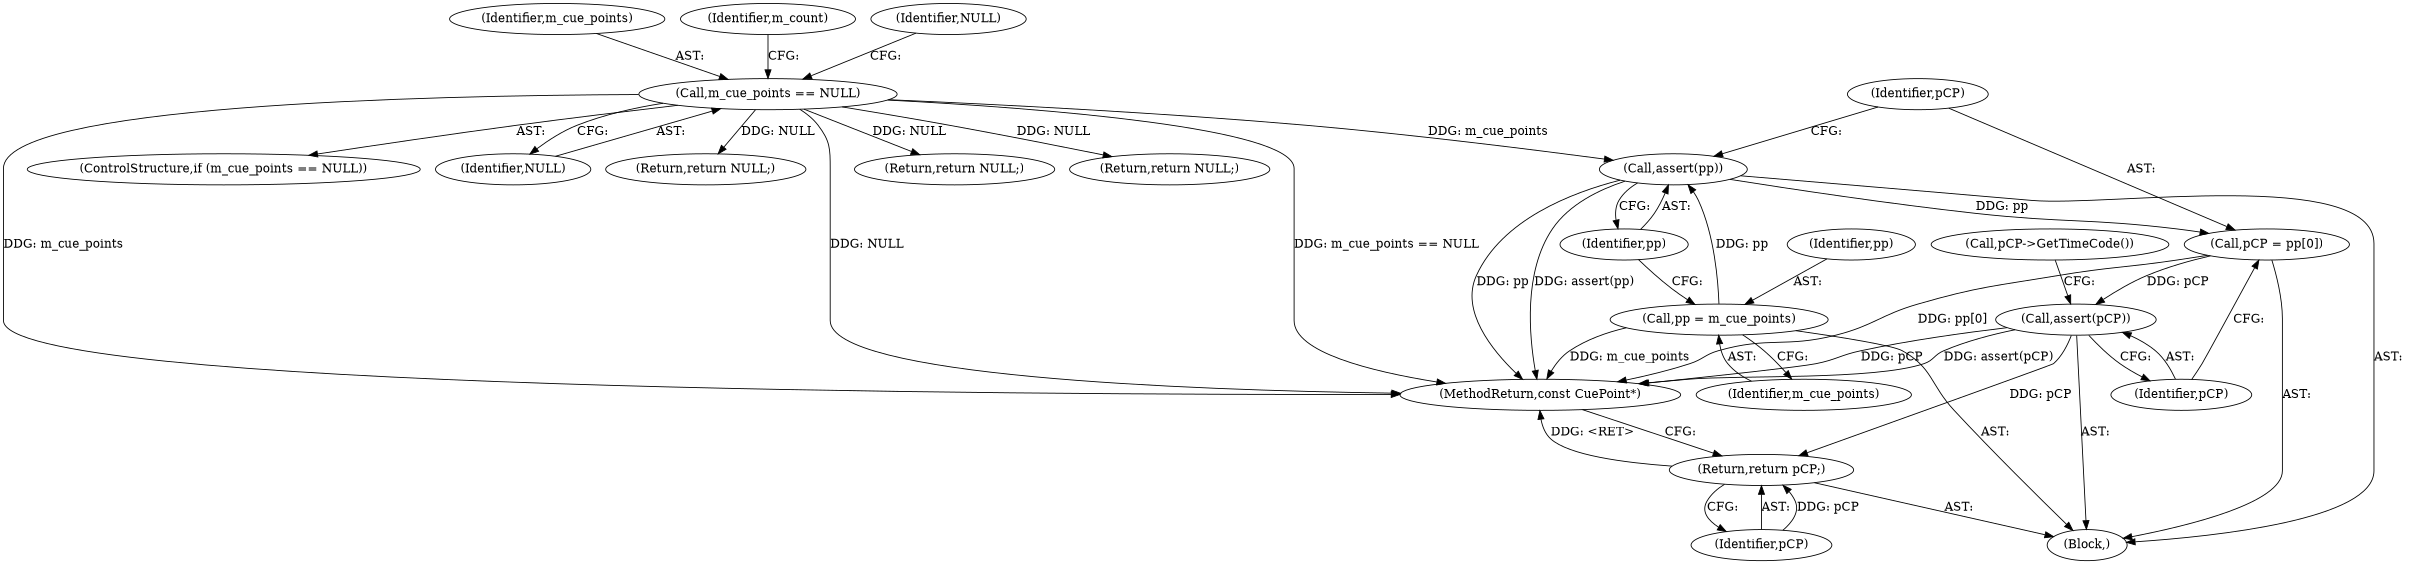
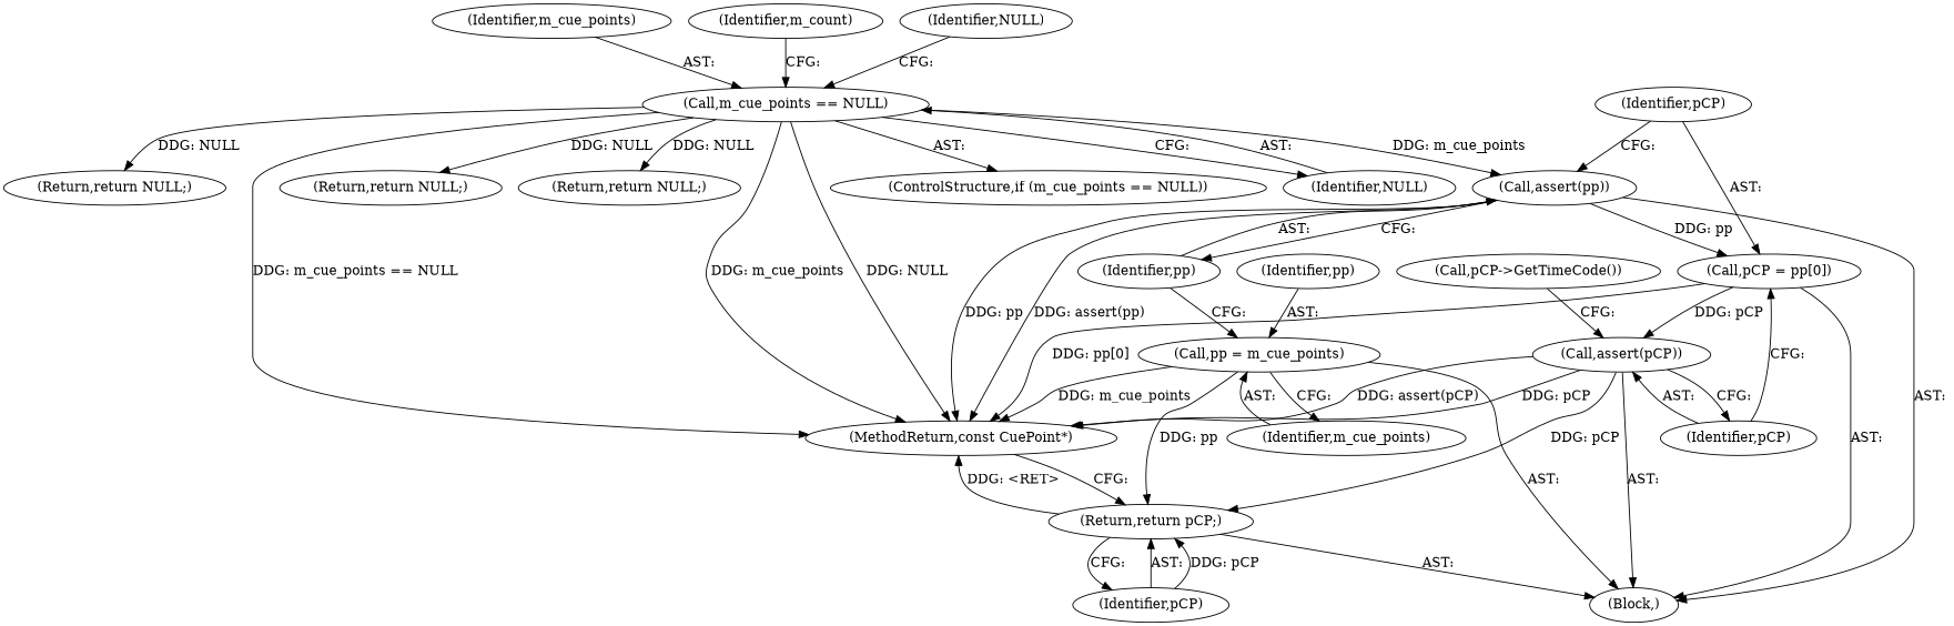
  digraph {
    n1 [label="(Call,pCP = pp[0])"]
    n2 [label="(Call,assert(pCP))"]
    n3 [label="(MethodReturn,const CuePoint*)"]
    n4 [label="(Block,)"]
    n5 [label="(Return,return pCP;)"]
    n6 [label="(Identifier,pCP)"]
    n7 [label="(Call,assert(pp))"]
    n8 [label="(Identifier,pp)"]
    n9 [label="(Call,pp = m_cue_points)"]
    n10 [label="(Identifier,m_cue_points)"]
    n11 [label="(Call,m_cue_points == NULL)"]
    n12 [label="(ControlStructure,if (m_cue_points == NULL))"]
    n13 [label="(Identifier,NULL)"]
    n14 [label="(Return,return NULL;)"]
    n15 [label="(Return,return NULL;)"]
    n16 [label="(Return,return NULL;)"]
    n17 [label="(Identifier,pCP)"]
    n18 [label="(Identifier,m_cue_points)"]
    n19 [label="(Identifier,pp)"]
    n20 [label="(Identifier,m_count)"]
    n21 [label="(Identifier,pCP)"]
    n22 [label="(Identifier,NULL)"]
    n23 [label="(Call,pCP->GetTimeCode())"]
    n1 -> n2 [label="DDG: pCP"]
    n1 -> n3 [label="DDG: pp[0]"]
    n1 -> n4 [label="AST: "]
    n2 -> n3 [label="DDG: pCP"]
    n2 -> n3 [label="DDG: assert(pCP)"]
    n2 -> n4 [label="AST: "]
    n2 -> n5 [label="DDG: pCP"]
    n2 -> n6 [label="CFG: "]
    n3 -> n5 [label="CFG: "]
    n5 -> n3 [label="DDG: <RET>"]
    n5 -> n4 [label="AST: "]
    n5 -> n17 [label="CFG: "]
    n6 -> n1 [label="CFG: "]
    n6 -> n2 [label="AST: "]
    n7 -> n1 [label="DDG: pp"]
    n7 -> n3 [label="DDG: assert(pp)"]
    n7 -> n3 [label="DDG: pp"]
    n7 -> n4 [label="AST: "]
    n7 -> n8 [label="CFG: "]
    n8 -> n7 [label="AST: "]
    n8 -> n9 [label="CFG: "]
    n9 -> n3 [label="DDG: m_cue_points"]
    n9 -> n4 [label="AST: "]
-   n9 -> n7 [label="DDG: pp"]
+   n9 -> n5 [label="DDG: pp"]
    n9 -> n10 [label="CFG: "]
    n10 -> n9 [label="AST: "]
    n11 -> n3 [label="DDG: NULL"]
    n11 -> n3 [label="DDG: m_cue_points == NULL"]
    n11 -> n3 [label="DDG: m_cue_points"]
    n11 -> n7 [label="DDG: m_cue_points"]
    n11 -> n12 [label="AST: "]
    n11 -> n13 [label="CFG: "]
    n11 -> n14 [label="DDG: NULL"]
    n11 -> n15 [label="DDG: NULL"]
    n11 -> n16 [label="DDG: NULL"]
    n13 -> n11 [label="AST: "]
    n17 -> n5 [label="AST: "]
    n17 -> n5 [label="DDG: pCP"]
    n18 -> n11 [label="AST: "]
    n19 -> n9 [label="AST: "]
    n20 -> n11 [label="CFG: "]
    n21 -> n1 [label="AST: "]
    n21 -> n7 [label="CFG: "]
    n22 -> n11 [label="CFG: "]
    n23 -> n2 [label="CFG: "]
  }
